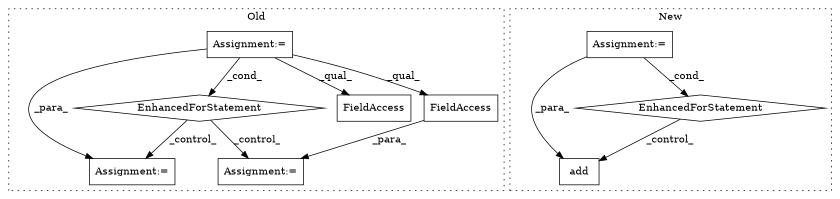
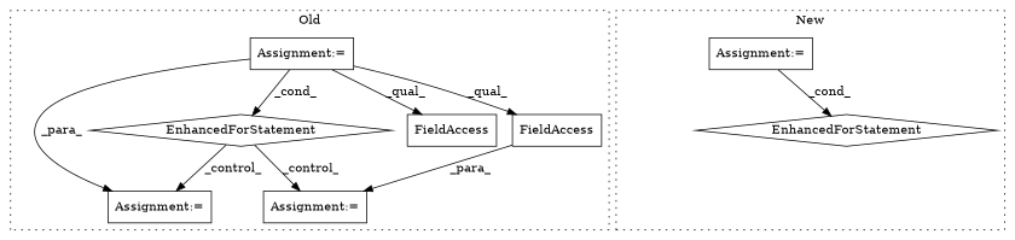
  digraph {
    node [a=7 l=1 s="4512,4601" shape=box]
    n1 [a=70 l="65,2" label=EnhancedForStatement s="3126,3215" shape=diamond]
    n2 [label="Assignment:=" s=3035]
    n3 [label="Assignment:=" s=3307]
    n4 [label="Assignment:=" s=3448]
    n5 [a=22 l=9 label=FieldAccess s=3508]
    n6 [a=22 l=8 label=FieldAccess s=3449]
-   n7 [a=32 l="4,1" label=add s="4696,4704"]
    n8 [a=70 l="61,2" label=EnhancedForStatement shape=diamond]
    n9 [l="61,2" label="Assignment:="]
    subgraph cluster_1 {
      label=Old
      style=dotted
      n1
      n2
      n3
      n4
      n5
      n6
    }
    subgraph cluster_2 {
      label=New
      style=dotted
-     n7
      n8
      n9
    }
    n1 -> n3 [label=_control_]
    n1 -> n4 [label=_control_]
    n2 -> n1 [label=_cond_]
    n2 -> n3 [label=_para_]
    n2 -> n5 [label=_qual_]
    n2 -> n6 [label=_qual_]
    n6 -> n4 [label=_para_]
-   n8 -> n7 [label=_control_]
-   n9 -> n7 [label=_para_]
    n9 -> n8 [label=_cond_]
  }
